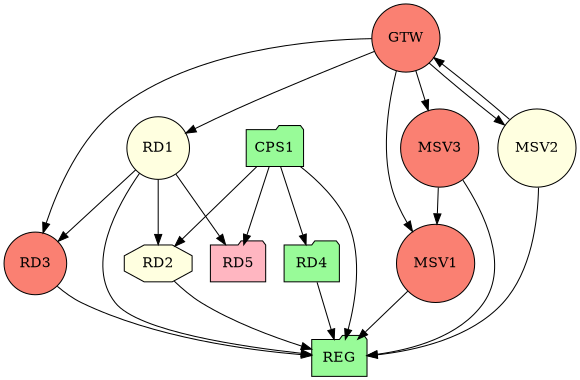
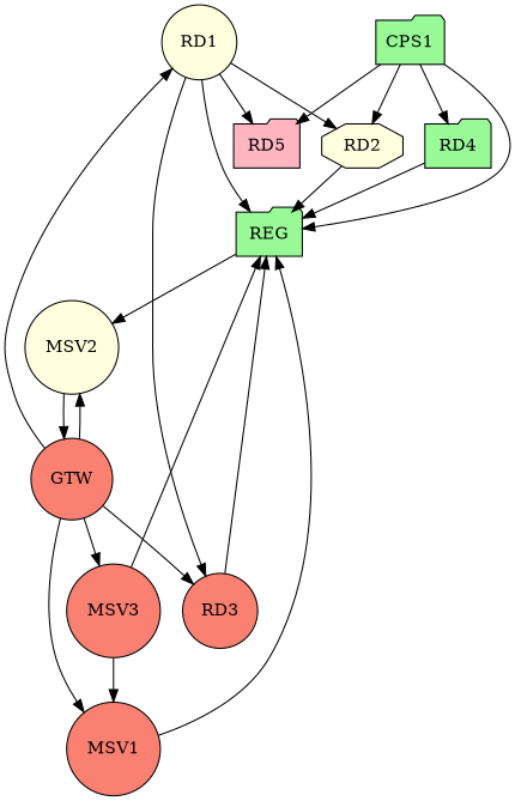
  strict digraph {
    node [fillcolor=salmon shape=circle style=filled]
    n1 [fillcolor=lightyellow label=RD1]
    n2 [fillcolor=lightyellow label=RD2 shape=octagon]
    n3 [label=RD3]
    n4 [fillcolor=lightpink label=RD5 shape=folder]
    n5 [fillcolor=palegreen label=REG shape=folder]
    n6 [fillcolor=palegreen label=RD4 shape=folder]
    n7 [fillcolor=palegreen label=CPS1 shape=folder]
    n8 [label=GTW]
    n9 [label=MSV1]
    n10 [fillcolor=lightyellow label=MSV2]
    n11 [label=MSV3]
    n1 -> n2
    n1 -> n3
    n1 -> n4
    n1 -> n5
    n2 -> n5
    n3 -> n5
    n6 -> n5
    n7 -> n2
    n7 -> n4
    n7 -> n5
    n7 -> n6
    n8 -> n1
    n8 -> n3
    n8 -> n9
    n8 -> n10
    n8 -> n11
    n9 -> n5
-   n10 -> n5
+   n5 -> n10
    n10 -> n8
    n11 -> n5
    n11 -> n9
  }
